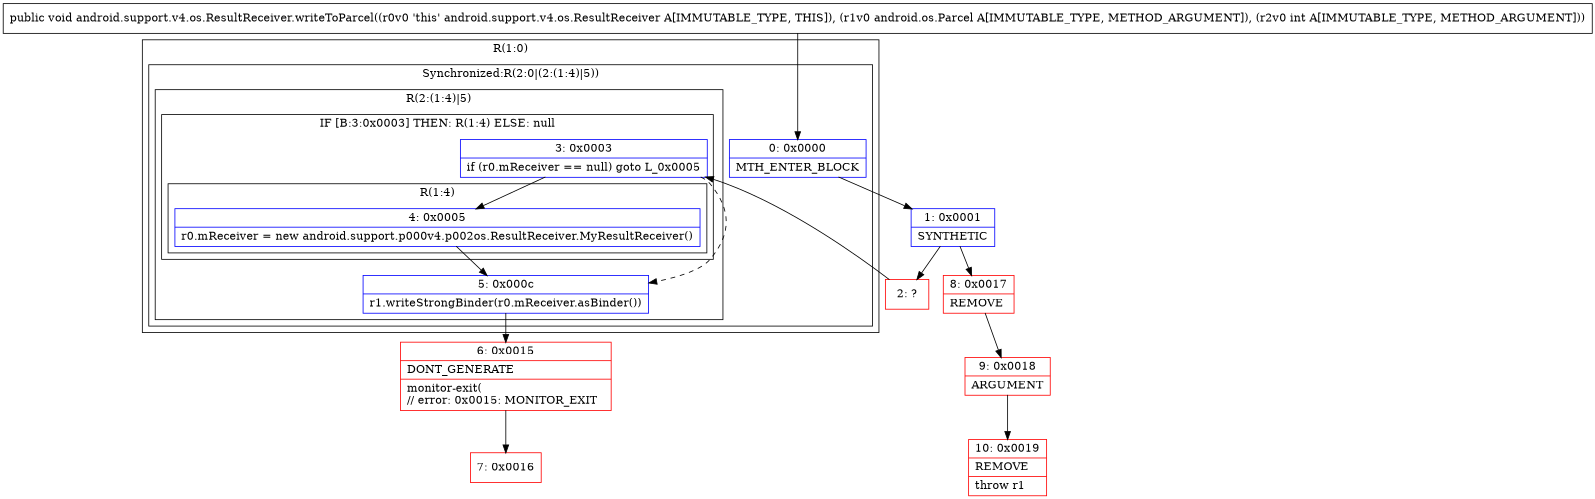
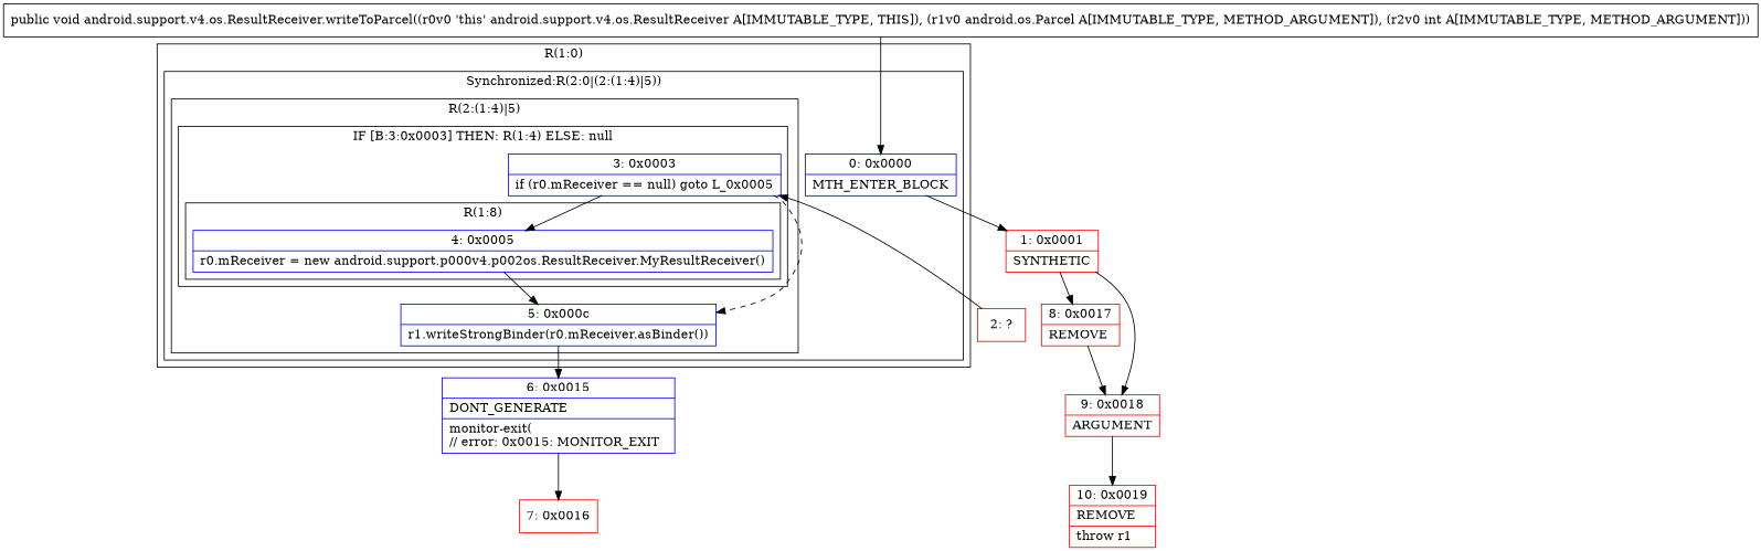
  digraph {
    node [color=red shape=record]
    n1 [color=blue label="{4\:\ 0x0005|r0.mReceiver = new android.support.p000v4.p002os.ResultReceiver.MyResultReceiver()\l}"]
    n2 [color=blue label="{3\:\ 0x0003|if (r0.mReceiver == null) goto L_0x0005\l}"]
    n3 [color=blue label="{5\:\ 0x000c|r1.writeStrongBinder(r0.mReceiver.asBinder())\l}"]
    n4 [color=blue label="{0\:\ 0x0000|MTH_ENTER_BLOCK\l}"]
-   n5 [label="{6\:\ 0x0015|DONT_GENERATE\l|monitor\-exit(\l\/\/ error: 0x0015: MONITOR_EXIT  \l}"]
-   n6 [color=blue label="{1\:\ 0x0001|SYNTHETIC\l}"]
+   n5 [color=blue label="{6\:\ 0x0015|DONT_GENERATE\l|monitor\-exit(\l\/\/ error: 0x0015: MONITOR_EXIT  \l}"]
+   n6 [label="{1\:\ 0x0001|SYNTHETIC\l}"]
    n7 [label="{2\:\ ?}"]
    n8 [label="{8\:\ 0x0017|REMOVE\l}"]
    n9 [label="{7\:\ 0x0016}"]
    n10 [label="{9\:\ 0x0018|ARGUMENT\l}"]
    n11 [label="{10\:\ 0x0019|REMOVE\l|throw r1\l}"]
    n12 [label="{public void android.support.v4.os.ResultReceiver.writeToParcel((r0v0 'this' android.support.v4.os.ResultReceiver A[IMMUTABLE_TYPE, THIS]), (r1v0 android.os.Parcel A[IMMUTABLE_TYPE, METHOD_ARGUMENT]), (r2v0 int A[IMMUTABLE_TYPE, METHOD_ARGUMENT])) }" color=""]
    subgraph cluster_1 {
      label="R(1:0)"
      subgraph cluster_2 {
        label="Synchronized:R(2:0|(2:(1:4)|5))"
        n4
        subgraph cluster_3 {
          label="R(2:(1:4)|5)"
          n3
          subgraph cluster_4 {
            label="IF [B:3:0x0003] THEN: R(1:4) ELSE: null"
            n2
            subgraph cluster_5 {
-             label="R(1:4)"
+             label="R(1:8)"
              n1
            }
          }
        }
      }
    }
    n1 -> n3
    n2 -> n1
    n2 -> n3 [style=dashed]
    n3 -> n5
    n4 -> n6
    n5 -> n9
-   n6 -> n7
+   n6 -> n10
    n6 -> n8
    n7 -> n2
    n8 -> n10
    n10 -> n11
    n12 -> n4
  }
